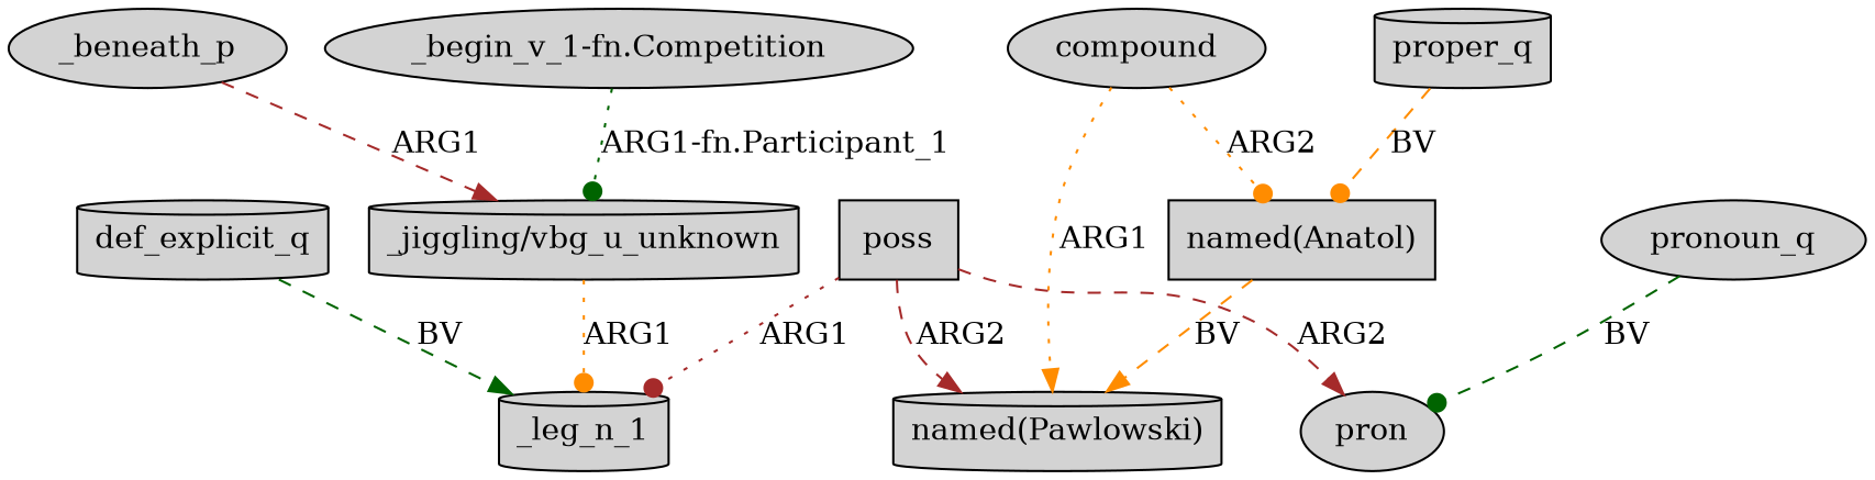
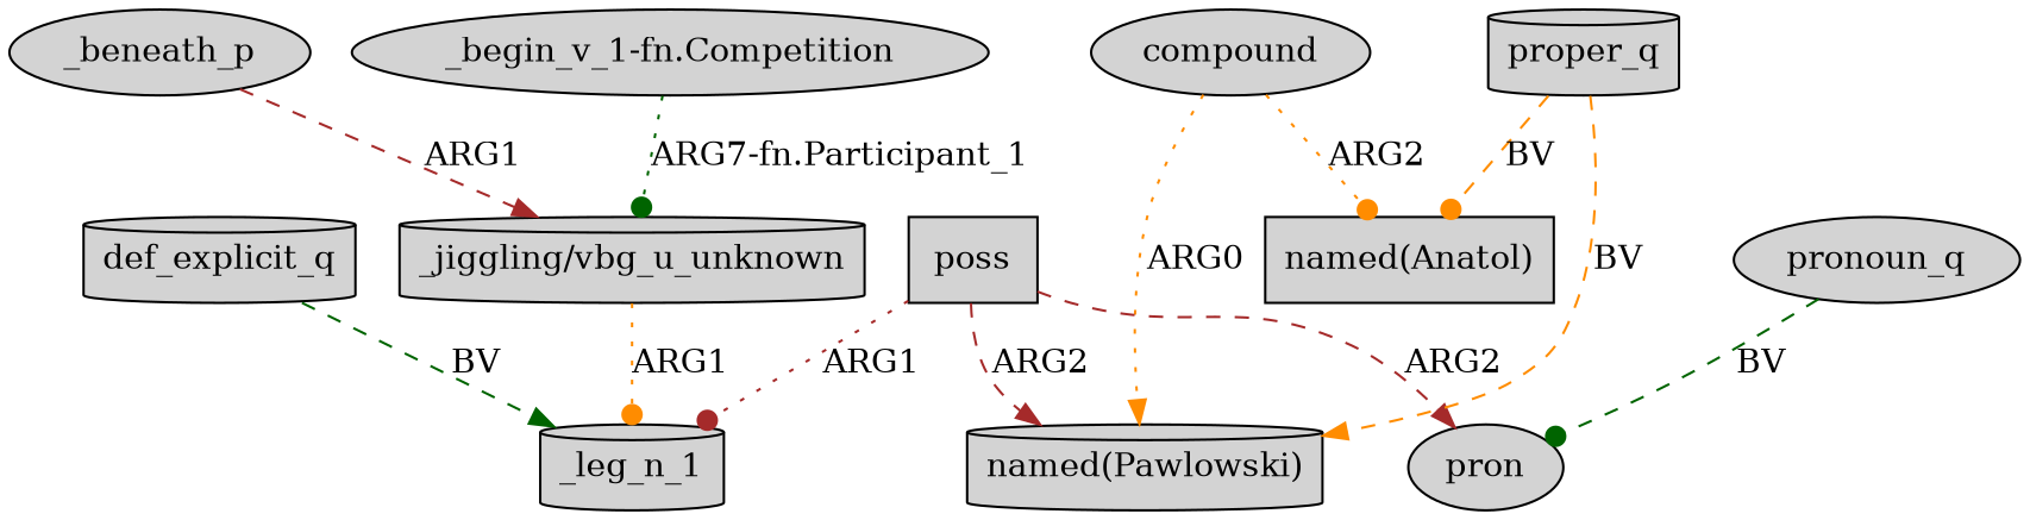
  digraph {
    node [shape=cylinder style=filled]
    edge [arrowhead=normal color=darkorange style=dashed]
    def_explicit_q
    _leg_n_1
    "named(Anatol)" [shape=box]
    compound [shape=ellipse]
    "named(Pawlowski)"
    poss [shape=box]
    pron [shape=ellipse]
    "_jiggling/vbg_u_unknown"
    _beneath_p [shape=ellipse]
    proper_q
    "_begin_v_1-fn.Competition" [shape=ellipse]
    pronoun_q [shape=ellipse]
    def_explicit_q -> _leg_n_1 [color=darkgreen label=BV]
    compound -> "named(Anatol)" [arrowhead=dot label=ARG2 style=dotted]
-   compound -> "named(Pawlowski)" [label=ARG1 style=dotted]
+   compound -> "named(Pawlowski)" [label=ARG0 style=dotted]
    poss -> _leg_n_1 [arrowhead=dot color=brown label=ARG1 style=dotted]
    poss -> "named(Pawlowski)" [color=brown label=ARG2]
    poss -> pron [color=brown label=ARG2]
    "_jiggling/vbg_u_unknown" -> _leg_n_1 [arrowhead=dot label=ARG1 style=dotted]
    _beneath_p -> "_jiggling/vbg_u_unknown" [color=brown label=ARG1]
    proper_q -> "named(Anatol)" [arrowhead=dot label=BV]
-   "named(Anatol)" -> "named(Pawlowski)" [label=BV]
-   "_begin_v_1-fn.Competition" -> "_jiggling/vbg_u_unknown" [arrowhead=dot color=darkgreen label="ARG1-fn.Participant_1" style=dotted]
+   proper_q -> "named(Pawlowski)" [label=BV]
+   "_begin_v_1-fn.Competition" -> "_jiggling/vbg_u_unknown" [arrowhead=dot color=darkgreen label="ARG7-fn.Participant_1" style=dotted]
    pronoun_q -> pron [arrowhead=dot color=darkgreen label=BV]
  }
